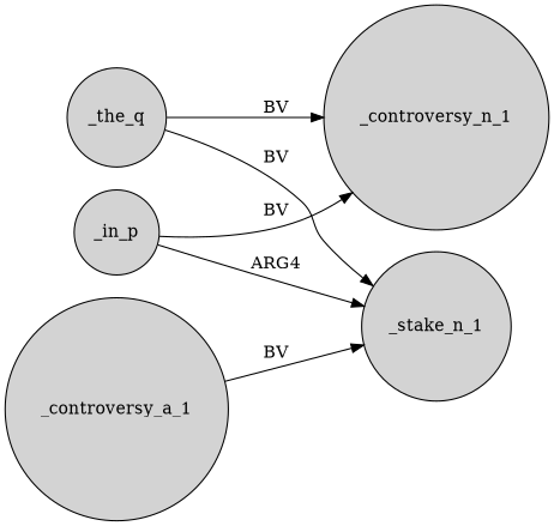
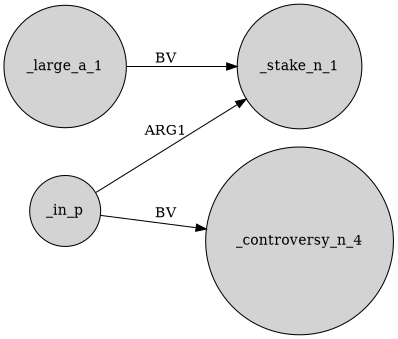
  digraph {
    rankdir=LR
    node [shape=circle style=filled]
-   _the_q
    _stake_n_1
-   _controversy_n_1
-   _large_a_1 [label=_controversy_a_1]
+   _controversy_n_1 [label=_controversy_n_4]
+   _large_a_1
    _in_p
-   _the_q -> _stake_n_1 [label=BV]
-   _the_q -> _controversy_n_1 [label=BV]
    _large_a_1 -> _stake_n_1 [label=BV]
-   _in_p -> _stake_n_1 [label=ARG4]
+   _in_p -> _stake_n_1 [label=ARG1]
    _in_p -> _controversy_n_1 [label=BV]
  }
